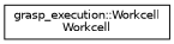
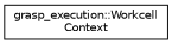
  digraph {
    rankdir=LR
-   n1 [color=black fillcolor=white fontname=Helvetica fontsize=10 height=0.2 label="grasp_execution::Workcell\lWorkcell" shape=record style=filled width=0.4]
+   n1 [color=black fillcolor=white fontname=Helvetica fontsize=10 height=0.2 label="grasp_execution::Workcell\lContext" shape=record style=filled width=0.4]
  }
